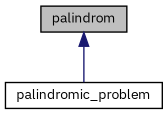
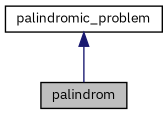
  digraph {
    rankdir=TB
    fontname="IBM Plex Sans"
    node [color=black fontname="IBM Plex Sans" fontsize=10 shape=record style=filled]
    n1 [fillcolor=grey75 fontcolor=black height=0.2 label=palindrom width=0.4]
    n2 [fillcolor=white height=0.2 label=palindromic_problem width=0.4]
-   n1 -> n2 [color=midnightblue dir=back fontname="IBM Plex Sans" fontsize=10 labelfontname=Helvetica labelfontsize=10 style=solid]
+   n2 -> n1 [color=midnightblue dir=back fontname="IBM Plex Sans" fontsize=10 labelfontname=Helvetica labelfontsize=10 style=solid]
  }
